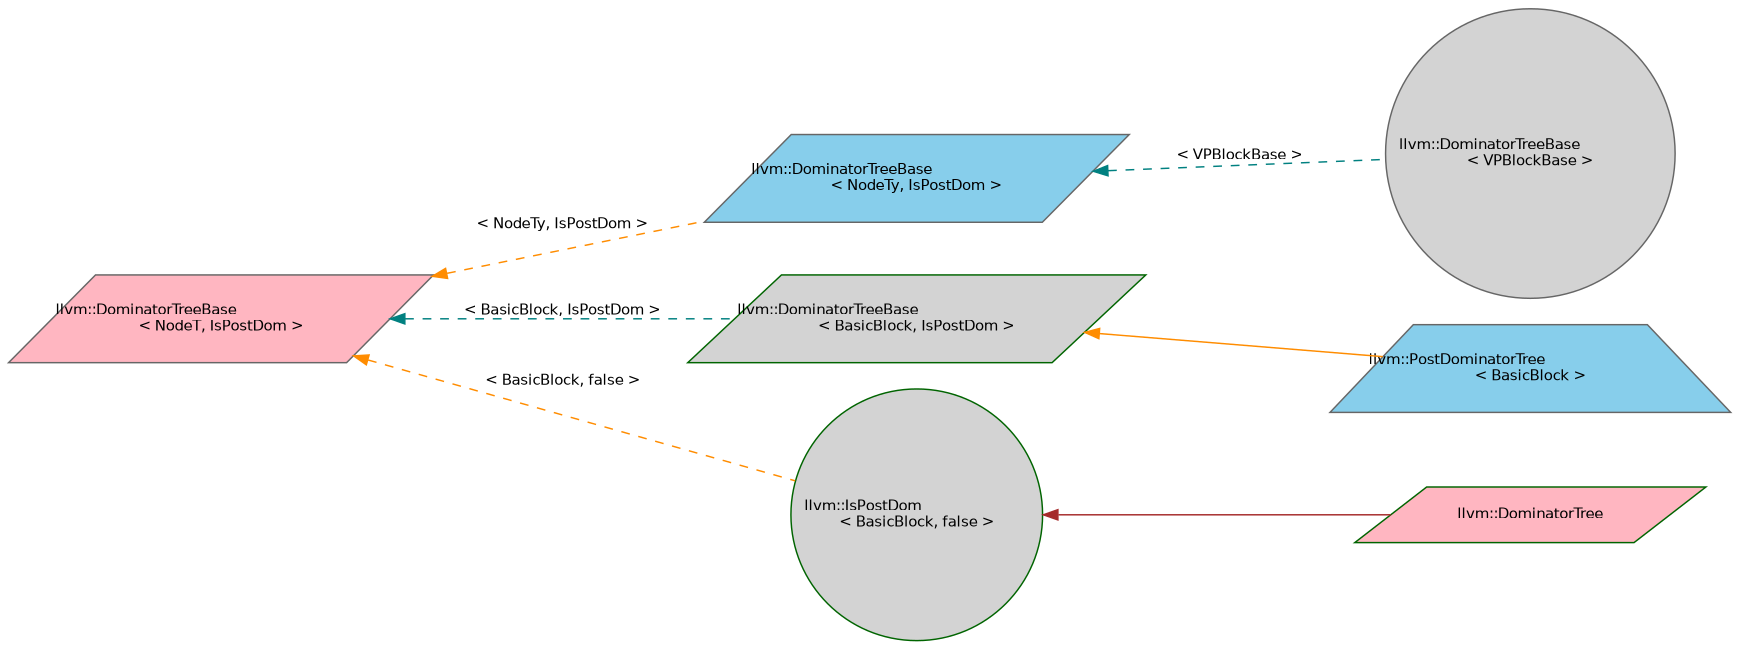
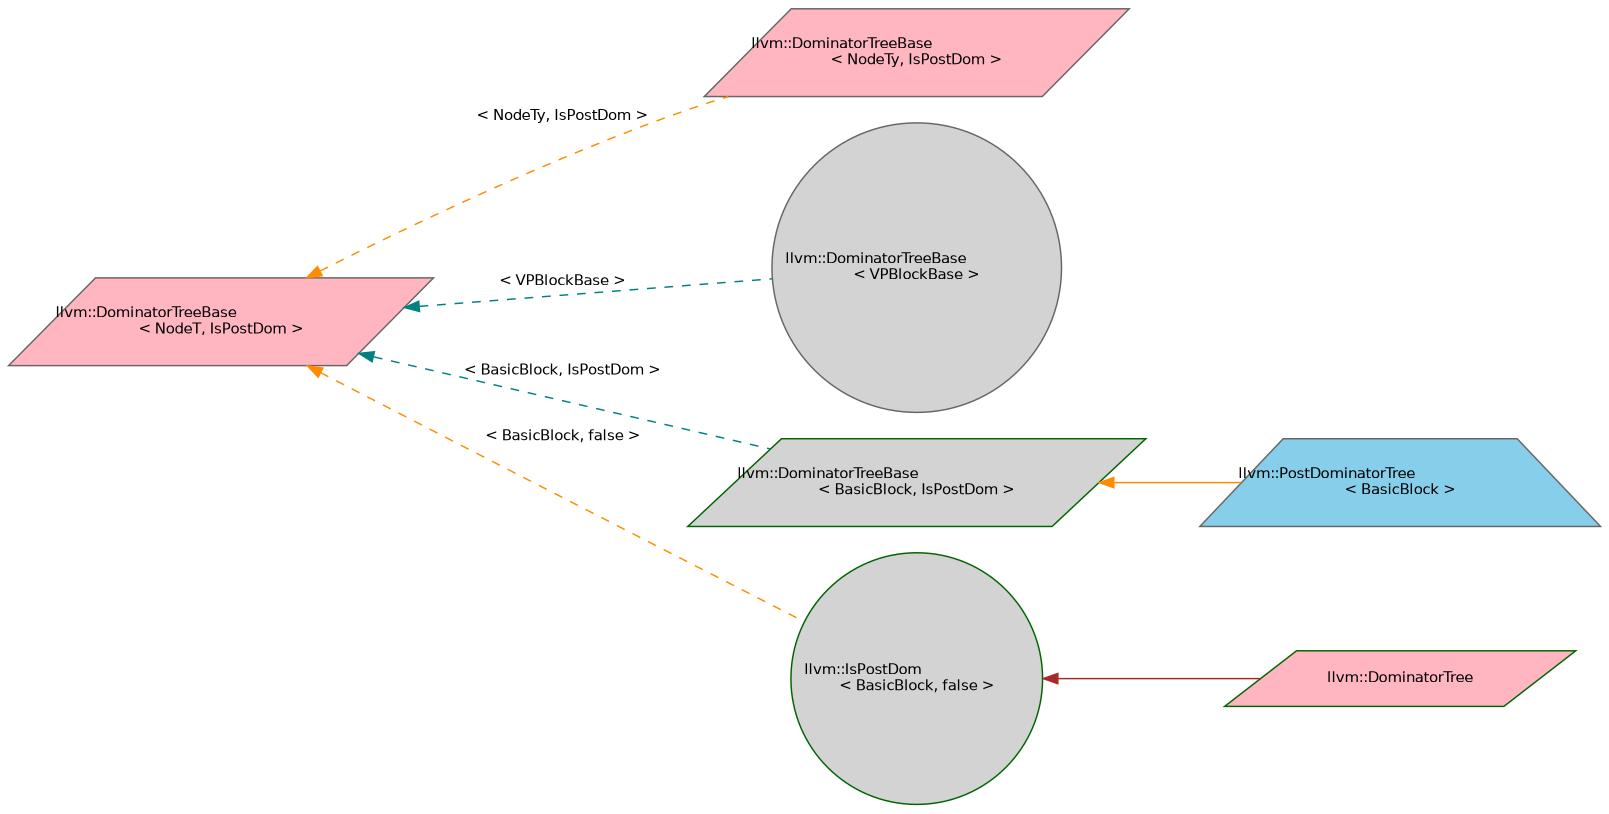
  digraph {
    rankdir=LR
    node [color=gray40 fillcolor=lightgrey fontname=Helvetica fontsize=10 shape=parallelogram style=filled]
    edge [color=darkorange dir=back fontname=Helvetica fontsize=10 labelfontname=Helvetica labelfontsize=10 style=dashed]
    n1 [fillcolor=lightpink fontcolor=black height=0.2 label="llvm::DominatorTreeBase\l\< NodeT, IsPostDom \>" width=0.4]
-   n2 [fillcolor=skyblue height=0.2 label="llvm::DominatorTreeBase\l\< NodeTy, IsPostDom \>" width=0.4]
+   n2 [fillcolor=lightpink height=0.2 label="llvm::DominatorTreeBase\l\< NodeTy, IsPostDom \>" width=0.4]
    n3 [height=0.2 label="llvm::DominatorTreeBase\l\< VPBlockBase \>" shape=circle width=0.4]
    n4 [color=darkgreen height=0.2 label="llvm::DominatorTreeBase\l\< BasicBlock, IsPostDom \>" width=0.4]
    n5 [color=darkgreen height=0.2 label="llvm::IsPostDom\l\< BasicBlock, false \>" shape=circle width=0.4]
    n6 [fillcolor=skyblue height=0.2 label="llvm::PostDominatorTree\l\< BasicBlock \>" shape=trapezium width=0.4]
    n7 [color=darkgreen fillcolor=lightpink height=0.2 label="llvm::DominatorTree" width=0.4]
    n1 -> n2 [label=" \< NodeTy, IsPostDom \>"]
-   n2 -> n3 [color=teal label=" \< VPBlockBase \>"]
+   n1 -> n3 [color=teal label=" \< VPBlockBase \>"]
    n1 -> n4 [color=teal label=" \< BasicBlock, IsPostDom \>"]
    n1 -> n5 [label=" \< BasicBlock, false \>"]
    n4 -> n6 [style=solid]
    n5 -> n7 [color=brown style=solid]
  }
